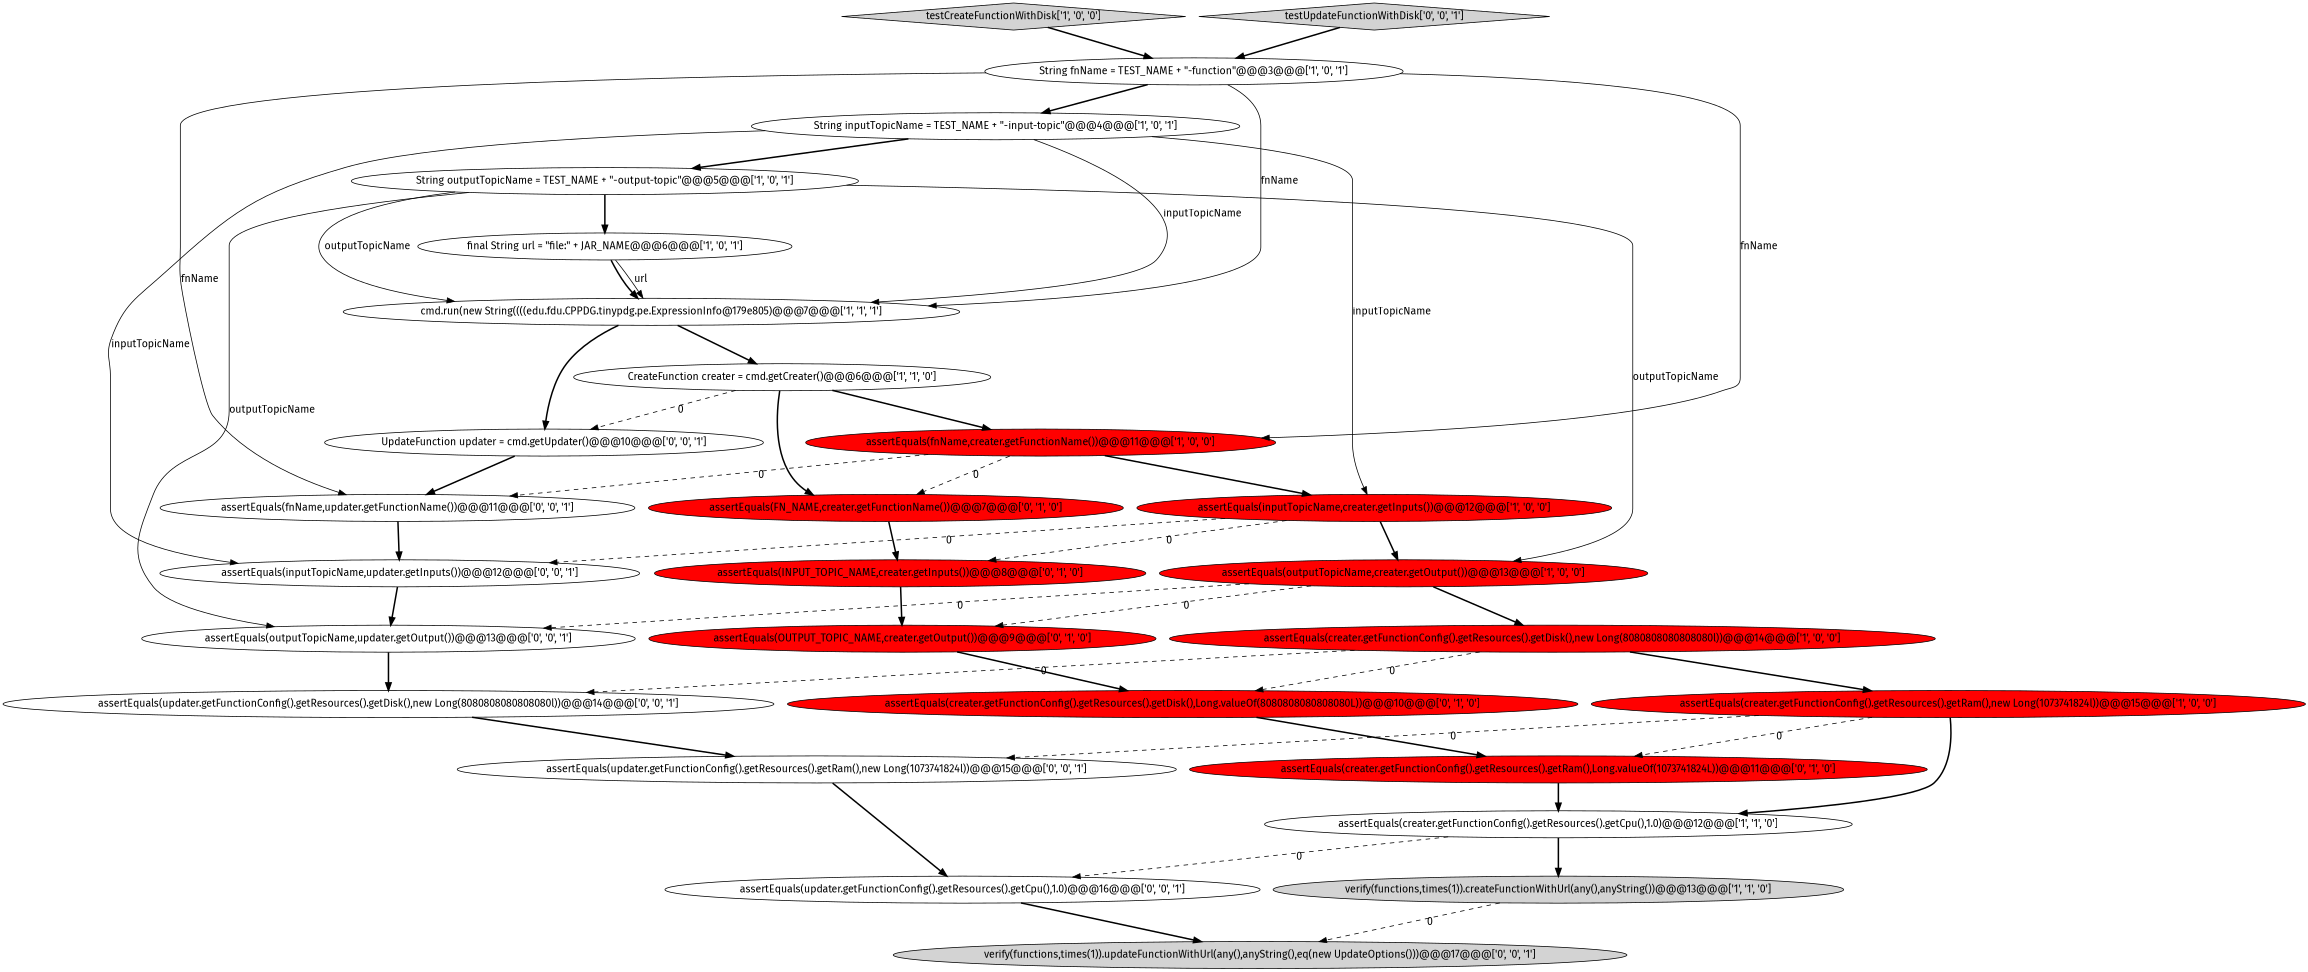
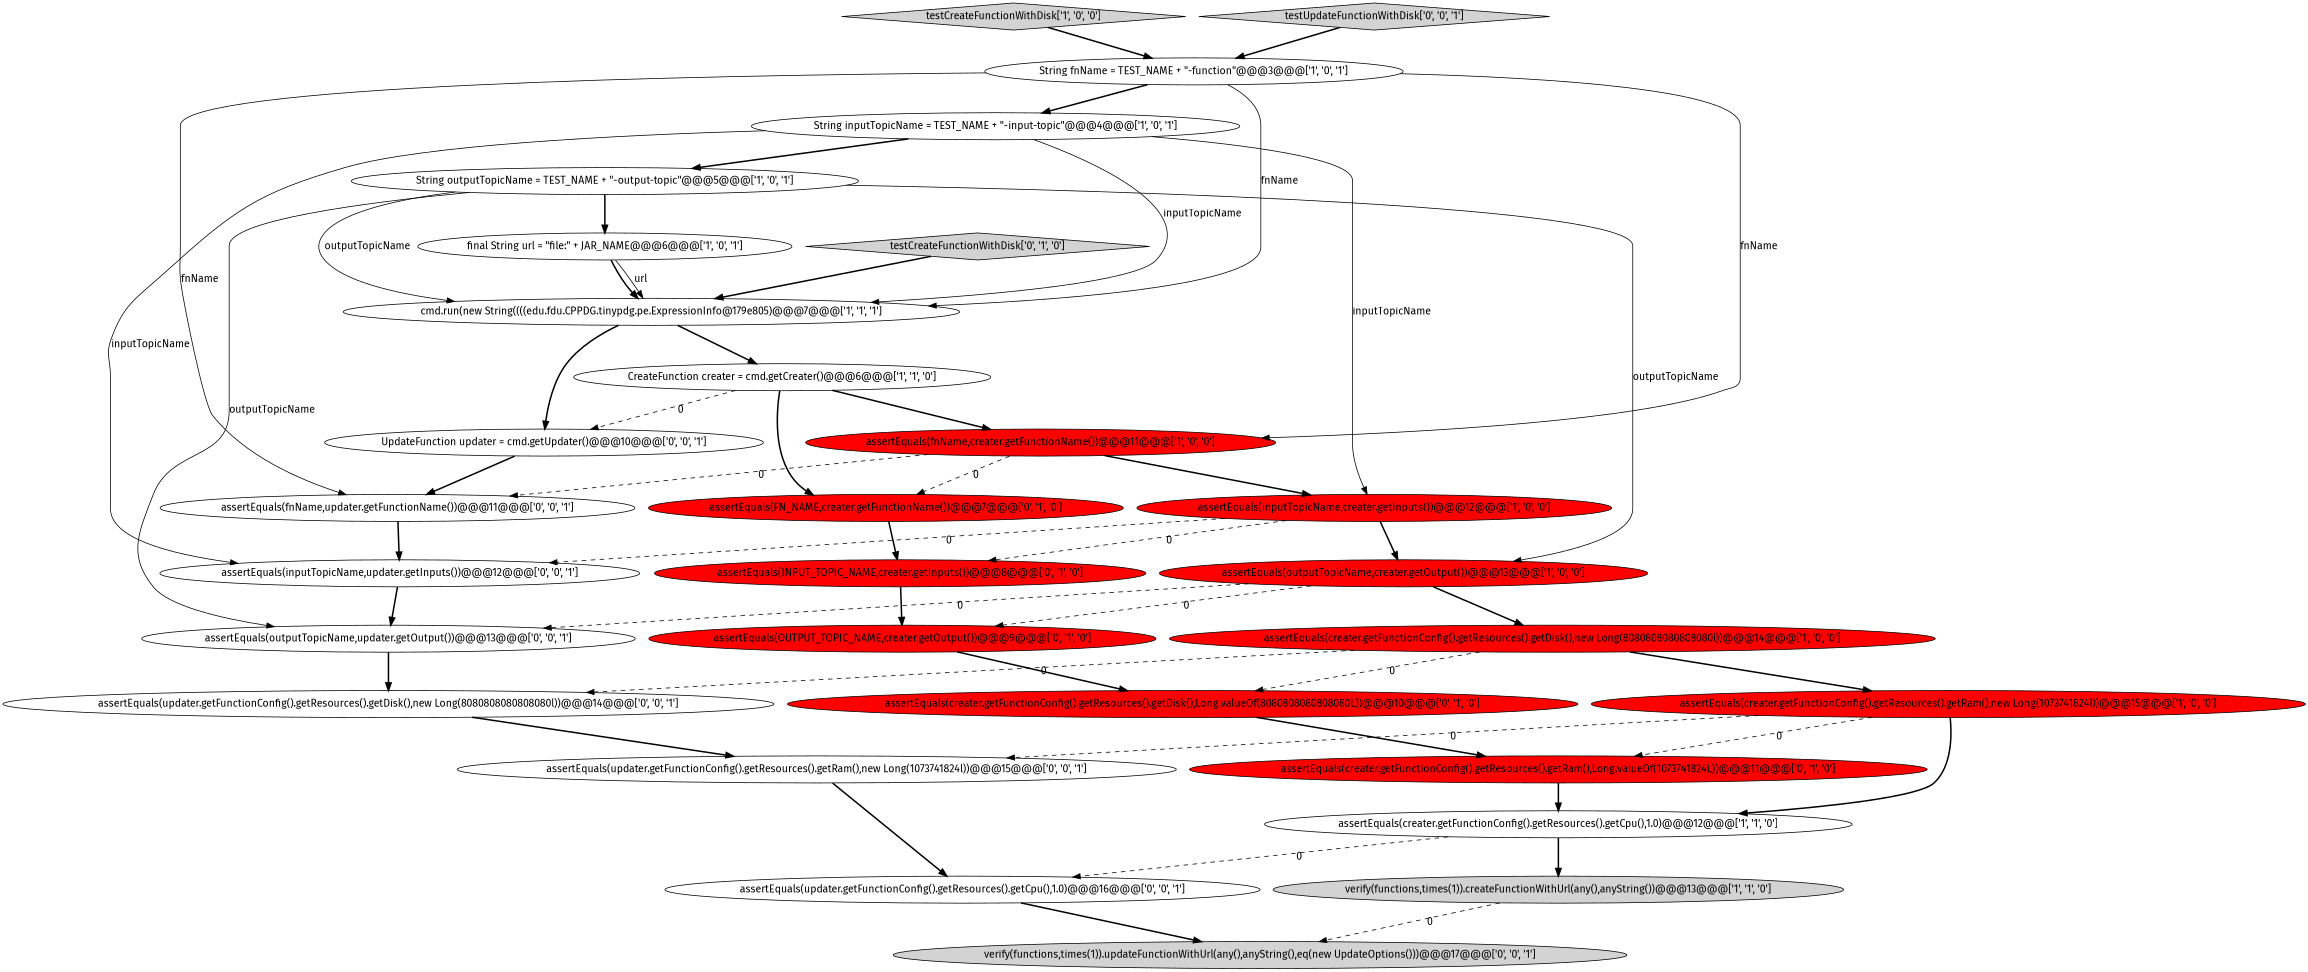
  digraph {
    fontname="Fira Sans"
    node [fillcolor=white shape=ellipse style=filled fontname="Fira Sans"]
    edge [style=bold fontname="Fira Sans"]
    n1 [fillcolor=lightgray label="testCreateFunctionWithDisk['1', '0', '0']" shape=diamond]
    n2 [label="String fnName = TEST_NAME + \"-function\"@@@3@@@['1', '0', '1']"]
    n3 [label="assertEquals(updater.getFunctionConfig().getResources().getRam(),new Long(1073741824l))@@@15@@@['0', '0', '1']"]
    n4 [label="assertEquals(updater.getFunctionConfig().getResources().getCpu(),1.0)@@@16@@@['0', '0', '1']"]
    n5 [label="assertEquals(updater.getFunctionConfig().getResources().getDisk(),new Long(8080808080808080l))@@@14@@@['0', '0', '1']"]
    n6 [fillcolor=lightgray label="verify(functions,times(1)).createFunctionWithUrl(any(),anyString())@@@13@@@['1', '1', '0']"]
    n7 [fillcolor=lightgray label="verify(functions,times(1)).updateFunctionWithUrl(any(),anyString(),eq(new UpdateOptions()))@@@17@@@['0', '0', '1']"]
    n8 [label="cmd.run(new String((((edu.fdu.CPPDG.tinypdg.pe.ExpressionInfo@179e805)@@@7@@@['1', '1', '1']"]
    n9 [label="UpdateFunction updater = cmd.getUpdater()@@@10@@@['0', '0', '1']"]
    n10 [label="CreateFunction creater = cmd.getCreater()@@@6@@@['1', '1', '0']"]
    n11 [label="assertEquals(inputTopicName,updater.getInputs())@@@12@@@['0', '0', '1']"]
    n12 [label="assertEquals(outputTopicName,updater.getOutput())@@@13@@@['0', '0', '1']"]
+   n13 [fillcolor=lightgray label="testCreateFunctionWithDisk['0', '1', '0']" shape=diamond]
    n14 [label="assertEquals(fnName,updater.getFunctionName())@@@11@@@['0', '0', '1']"]
    n15 [fillcolor=red label="assertEquals(fnName,creater.getFunctionName())@@@11@@@['1', '0', '0']"]
    n16 [fillcolor=red label="assertEquals(FN_NAME,creater.getFunctionName())@@@7@@@['0', '1', '0']"]
    n17 [fillcolor=red label="assertEquals(inputTopicName,creater.getInputs())@@@12@@@['1', '0', '0']"]
    n18 [label="final String url = \"file:\" + JAR_NAME@@@6@@@['1', '0', '1']"]
    n19 [label="String inputTopicName = TEST_NAME + \"-input-topic\"@@@4@@@['1', '0', '1']"]
    n20 [label="String outputTopicName = TEST_NAME + \"-output-topic\"@@@5@@@['1', '0', '1']"]
    n21 [fillcolor=red label="assertEquals(creater.getFunctionConfig().getResources().getRam(),Long.valueOf(1073741824L))@@@11@@@['0', '1', '0']"]
    n22 [label="assertEquals(creater.getFunctionConfig().getResources().getCpu(),1.0)@@@12@@@['1', '1', '0']"]
    n23 [fillcolor=red label="assertEquals(outputTopicName,creater.getOutput())@@@13@@@['1', '0', '0']"]
    n24 [fillcolor=red label="assertEquals(INPUT_TOPIC_NAME,creater.getInputs())@@@8@@@['0', '1', '0']"]
    n25 [fillcolor=red label="assertEquals(OUTPUT_TOPIC_NAME,creater.getOutput())@@@9@@@['0', '1', '0']"]
    n26 [fillcolor=red label="assertEquals(creater.getFunctionConfig().getResources().getDisk(),new Long(8080808080808080l))@@@14@@@['1', '0', '0']"]
    n27 [fillcolor=red label="assertEquals(creater.getFunctionConfig().getResources().getDisk(),Long.valueOf(8080808080808080L))@@@10@@@['0', '1', '0']"]
    n28 [fillcolor=red label="assertEquals(creater.getFunctionConfig().getResources().getRam(),new Long(1073741824l))@@@15@@@['1', '0', '0']"]
    n29 [fillcolor=lightgray label="testUpdateFunctionWithDisk['0', '0', '1']" shape=diamond]
    n1 -> n2
    n2 -> n8 [label=fnName style=solid]
    n2 -> n14 [label=fnName style=solid]
    n2 -> n15 [label=fnName style=solid]
    n2 -> n19
    n3 -> n4
    n4 -> n7
    n5 -> n3
    n6 -> n7 [label=0 style=dashed]
    n8 -> n9
    n8 -> n10
    n9 -> n14
    n10 -> n9 [label=0 style=dashed]
    n10 -> n15
    n10 -> n16
    n11 -> n12
    n12 -> n5
+   n13 -> n8
    n14 -> n11
    n15 -> n14 [label=0 style=dashed]
    n15 -> n16 [label=0 style=dashed]
    n15 -> n17
    n16 -> n24
    n17 -> n11 [label=0 style=dashed]
    n17 -> n23
    n17 -> n24 [label=0 style=dashed]
    n18 -> n8 [label=url style=solid]
    n18 -> n8
    n19 -> n8 [label=inputTopicName style=solid]
    n19 -> n11 [label=inputTopicName style=solid]
    n19 -> n17 [label=inputTopicName style=solid]
    n19 -> n20
    n20 -> n8 [label=outputTopicName style=solid]
    n20 -> n12 [label=outputTopicName style=solid]
    n20 -> n18
    n20 -> n23 [label=outputTopicName style=solid]
    n21 -> n22
    n22 -> n4 [label=0 style=dashed]
    n22 -> n6
    n23 -> n12 [label=0 style=dashed]
    n23 -> n25 [label=0 style=dashed]
    n23 -> n26
    n24 -> n25
    n25 -> n27
    n26 -> n5 [label=0 style=dashed]
    n26 -> n27 [label=0 style=dashed]
    n26 -> n28
    n27 -> n21
    n28 -> n3 [label=0 style=dashed]
    n28 -> n21 [label=0 style=dashed]
    n28 -> n22
    n29 -> n2
  }
